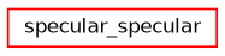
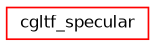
  digraph {
    rankdir=LR
-   n1 [color=red fillcolor=white fontname=Helvetica fontsize=10 height=0.2 label=specular_specular shape=record style=filled width=0.4]
+   n1 [color=red fillcolor=white fontname=Helvetica fontsize=10 height=0.2 label=cgltf_specular shape=record style=filled width=0.4]
  }
